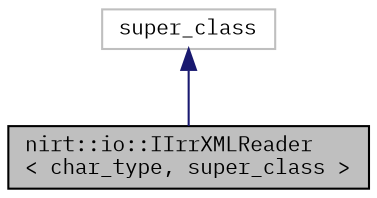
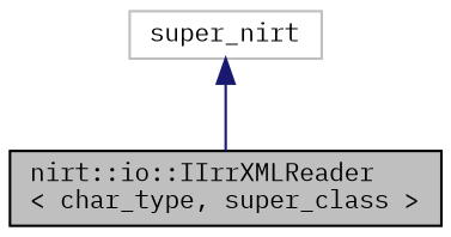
  digraph {
    fontname="IBM Plex Mono"
    node [fontname="IBM Plex Mono" fontsize=10 shape=record style=filled]
    n1 [color=black fillcolor=grey75 fontcolor=black height=0.2 label="nirt::io::IIrrXMLReader\l\< char_type, super_class \>" width=0.4]
-   n2 [color=grey75 fillcolor=white height=0.2 label=super_class width=0.4]
+   n2 [color=grey75 fillcolor=white height=0.2 label=super_nirt width=0.4]
    n2 -> n1 [color=midnightblue dir=back fontname="IBM Plex Mono" fontsize=10 labelfontname=Helvetica labelfontsize=10 style=solid]
  }
